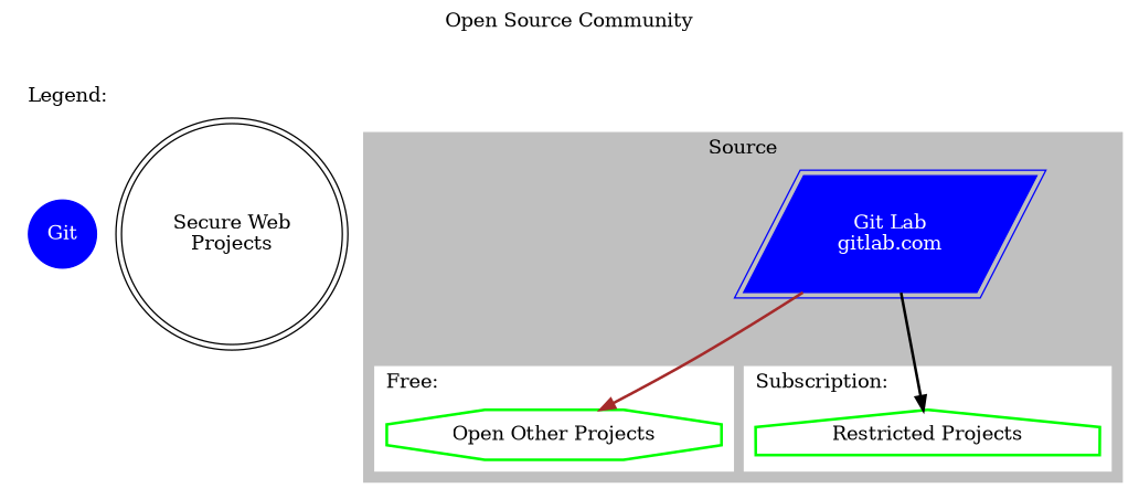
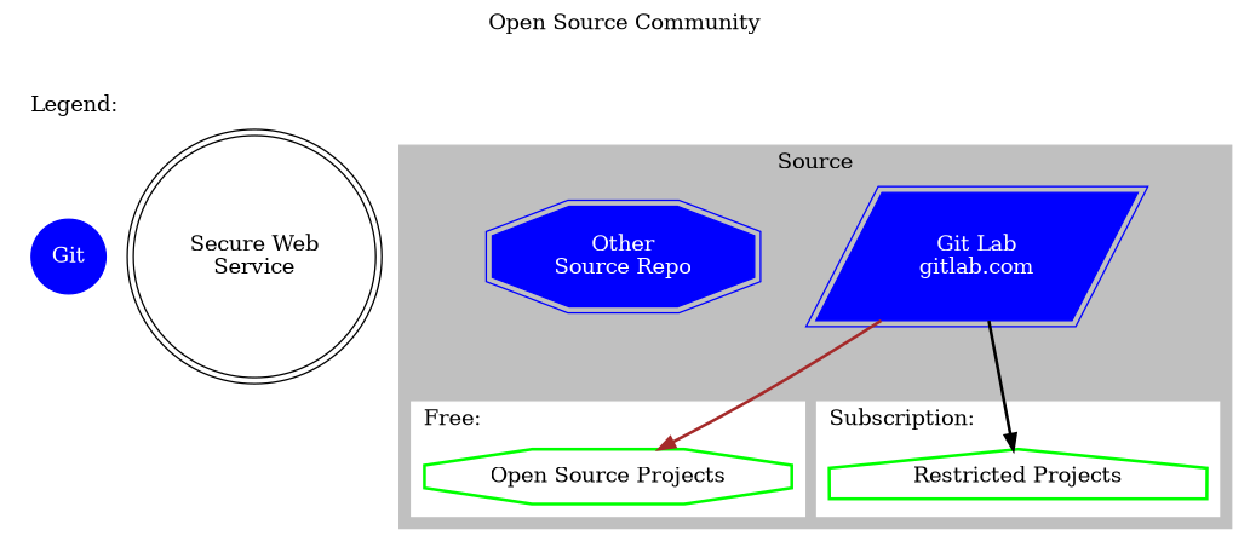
  digraph {
    color=green
    compound=true
    label="Open Source Community"
    labelloc=t
    node [color=blue shape=circle style=filled]
    edge [arrowhead=normal constraint=true style=bold]
-   n1 [color=black label="Secure Web\nProjects" peripheries=2 style=solid]
+   n1 [color=black label="Secure Web\nService" peripheries=2 style=solid]
    n2 [fontcolor=white label=Git]
-   n3 [color=green label="Open Other Projects" shape=octagon style=bold]
+   n3 [color=green label="Open Source Projects" shape=octagon style=bold]
    n4 [color=green label="Restricted Projects" shape=house style=bold]
    Internet [color=green shape=point style=invis]
    n6 [fontcolor=white label="Git Lab\ngitlab.com" peripheries=2 shape=parallelogram]
+   n7 [fontcolor=white label="Other\nSource Repo" peripheries=2 shape=octagon]
    subgraph cluster_1 {
      color=white
      label="Legend:"
      labeljust=l
      style=filled
      n1
      n2
    }
    subgraph cluster_2 {
      color=gray
      label=Source
      style=filled
      Internet
      n6
+     n7
      subgraph cluster_3 {
        color=white
        label="Free:"
        labeljust=l
        style=filled
        n3
      }
      subgraph cluster_4 {
        color=white
        label="Subscription:"
        labeljust=l
        style=filled
        n4
      }
    }
    n6 -> n3 [color=brown]
    n6 -> n4 [color=black]
  }
